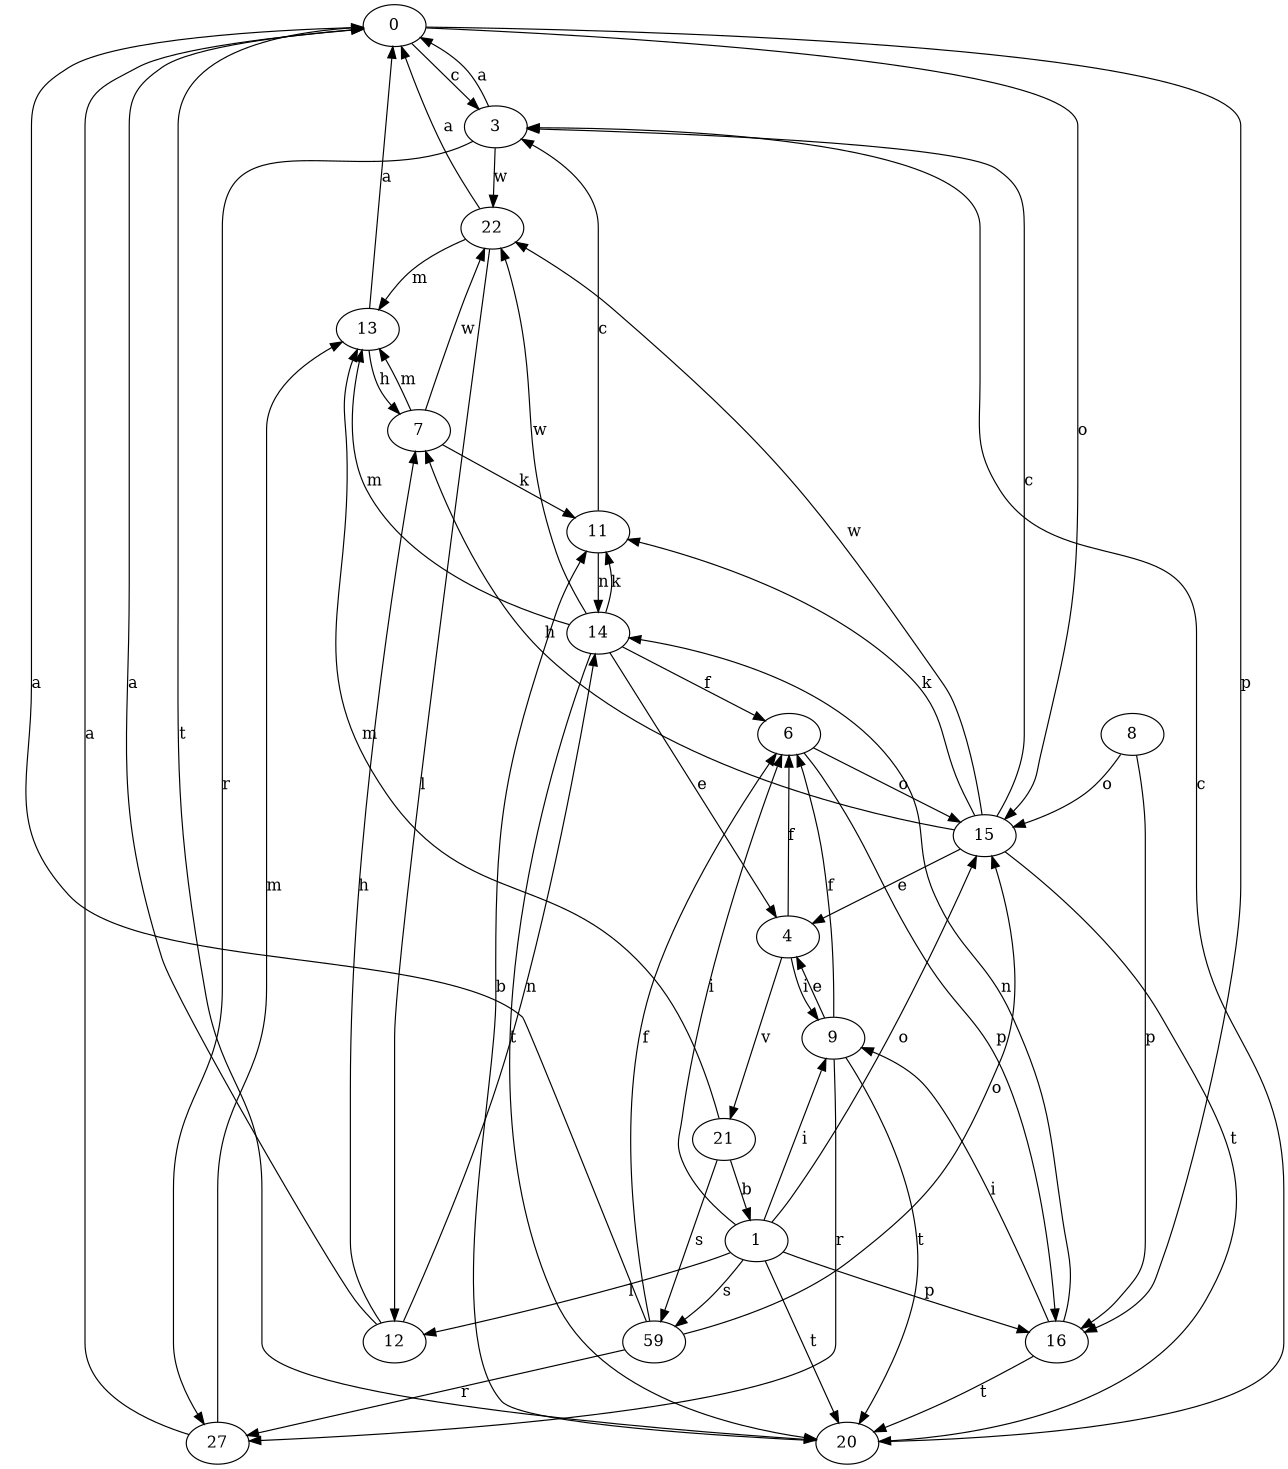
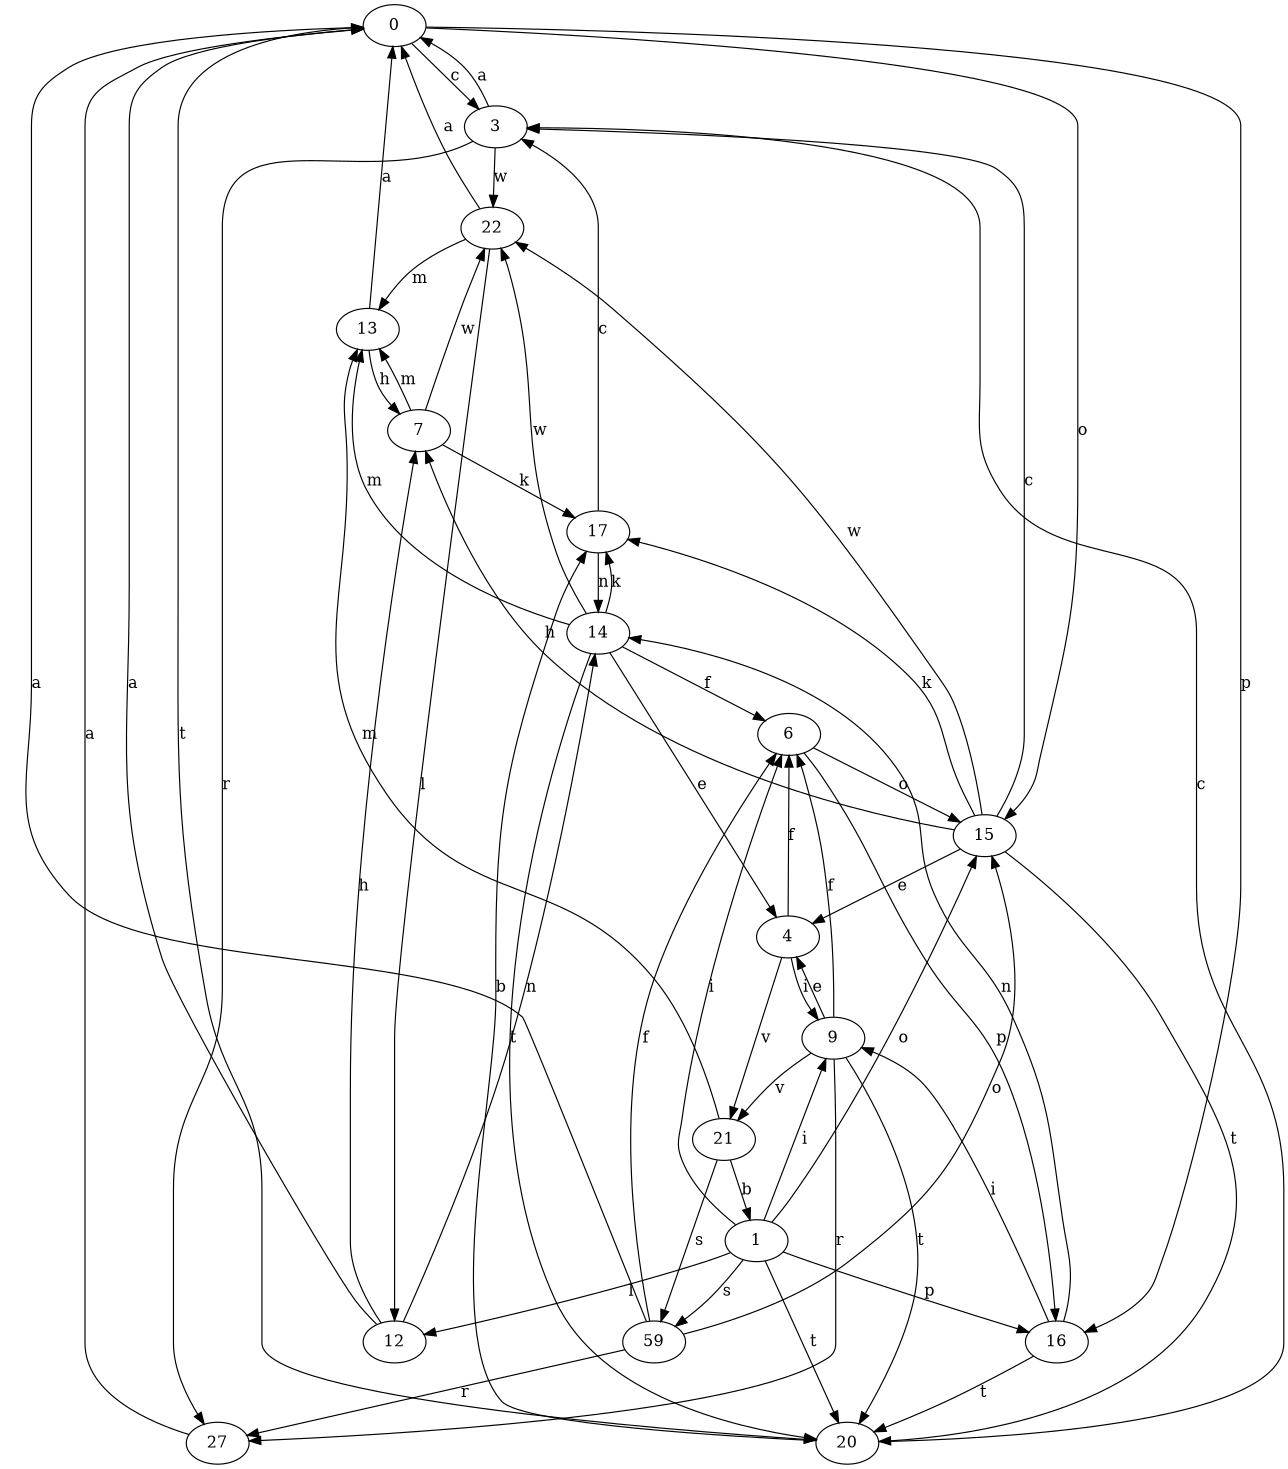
  strict digraph {
    0
    3
    15
    16
    20
    n6 [label=27]
    22
    4
    7
-   11
+   11 [label=17]
    9
    14
    1
    12
    n15 [label=59]
    6
-   8
    21
    13
    0 -> 3 [label=c]
    0 -> 15 [label=o]
    0 -> 16 [label=p]
    0 -> 20 [label=t]
    3 -> 0 [label=a]
    3 -> n6 [label=r]
    3 -> 22 [label=w]
    15 -> 3 [label=c]
    15 -> 20 [label=t]
    15 -> 22 [label=w]
    15 -> 4 [label=e]
    15 -> 7 [label=h]
    15 -> 11 [label=k]
    16 -> 20 [label=t]
    16 -> 9 [label=i]
    16 -> 14 [label=n]
    20 -> 3 [label=c]
    20 -> 11 [label=b]
    n6 -> 0 [label=a]
-   n6 -> 13 [label=m]
    22 -> 0 [label=a]
    22 -> 12 [label=l]
    22 -> 13 [label=m]
    4 -> 9 [label=i]
    4 -> 6 [label=f]
    4 -> 21 [label=v]
    7 -> 22 [label=w]
    7 -> 11 [label=k]
    7 -> 13 [label=m]
    11 -> 3 [label=c]
    11 -> 14 [label=n]
    9 -> 20 [label=t]
    9 -> n6 [label=r]
    9 -> 4 [label=e]
    9 -> 6 [label=f]
+   9 -> 21 [label=v]
    14 -> 20 [label=t]
    14 -> 22 [label=w]
    14 -> 4 [label=e]
    14 -> 11 [label=k]
    14 -> 6 [label=f]
    14 -> 13 [label=m]
    1 -> 15 [label=o]
    1 -> 16 [label=p]
    1 -> 20 [label=t]
    1 -> 9 [label=i]
    1 -> 12 [label=l]
    1 -> n15 [label=s]
    1 -> 6 [label=i]
    12 -> 0 [label=a]
    12 -> 7 [label=h]
    12 -> 14 [label=n]
    n15 -> 0 [label=a]
    n15 -> 15 [label=o]
    n15 -> n6 [label=r]
    n15 -> 6 [label=f]
    6 -> 15 [label=o]
    6 -> 16 [label=p]
-   8 -> 15 [label=o]
-   8 -> 16 [label=p]
    21 -> 1 [label=b]
    21 -> n15 [label=s]
    21 -> 13 [label=m]
    13 -> 0 [label=a]
    13 -> 7 [label=h]
  }
